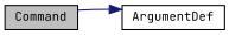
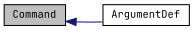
  digraph {
    rankdir=LR
    fontname="JetBrains Mono"
    node [color=black fontname="JetBrains Mono" fontsize=10 shape=record style=filled]
    n1 [fillcolor=grey75 fontcolor=black height=0.2 label=Command width=0.4]
    n2 [fillcolor=white height=0.2 label=ArgumentDef width=0.4]
-   n2 -> n1 [color=midnightblue dir=back fontname="JetBrains Mono" fontsize=10 labelfontname=Helvetica labelfontsize=10 style=solid]
+   n1 -> n2 [color=midnightblue dir=back fontname="JetBrains Mono" fontsize=10 labelfontname=Helvetica labelfontsize=10 style=solid]
  }
